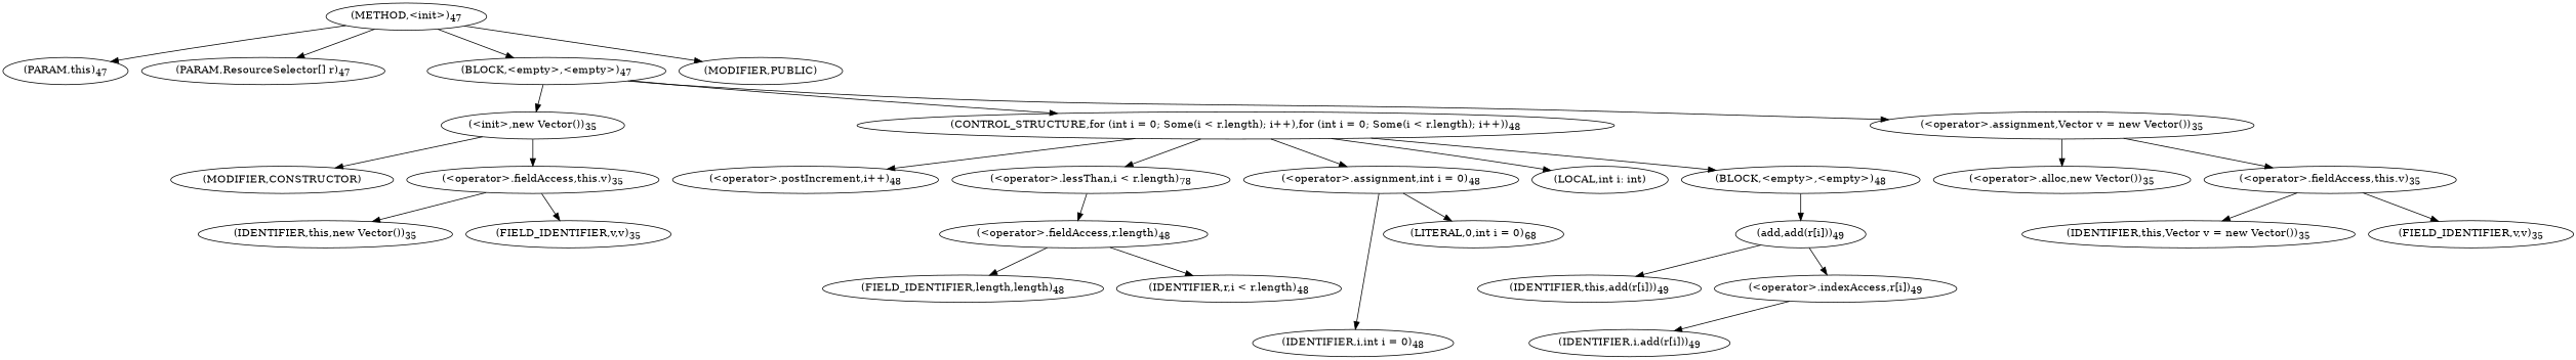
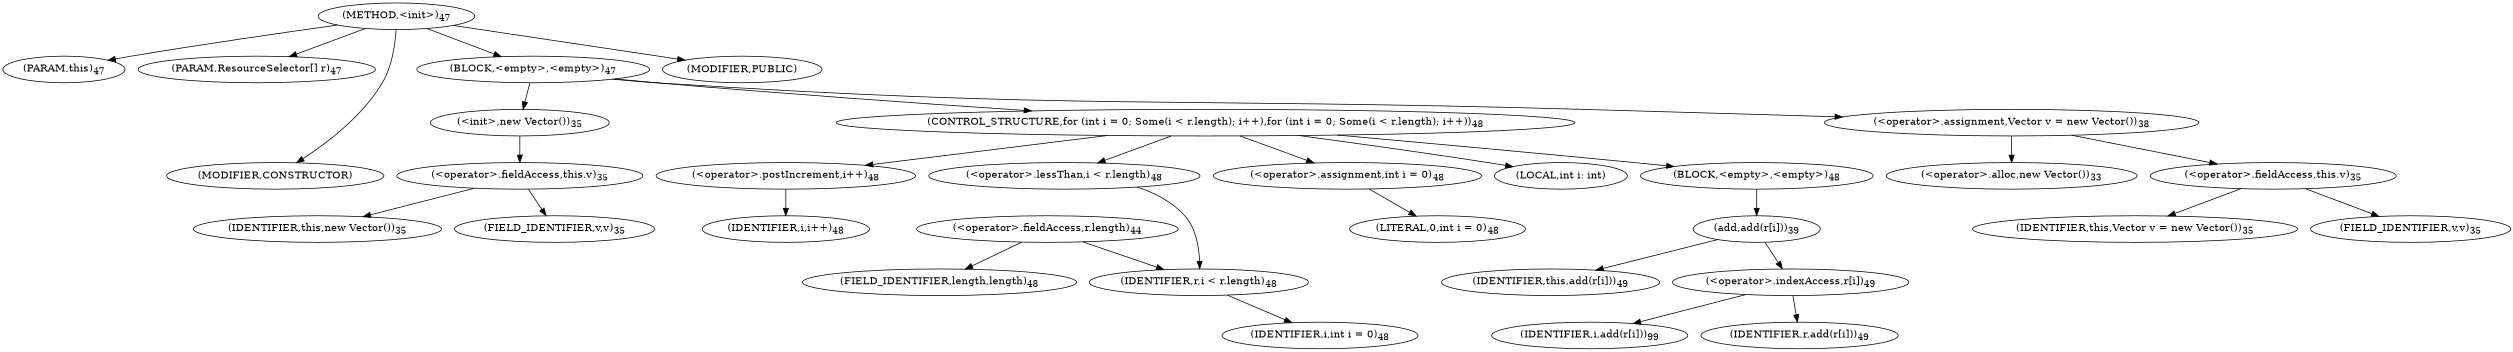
  digraph {
    n1 [label=<(METHOD,&lt;init&gt;)<SUB>47</SUB>>]
    n2 [label=<(PARAM,this)<SUB>47</SUB>>]
    n3 [label=<(PARAM,ResourceSelector[] r)<SUB>47</SUB>>]
    n4 [label=<(BLOCK,&lt;empty&gt;,&lt;empty&gt;)<SUB>47</SUB>>]
    n5 [label=<(MODIFIER,CONSTRUCTOR)>]
    n6 [label=<(MODIFIER,PUBLIC)>]
-   n7 [label=<(&lt;operator&gt;.assignment,Vector v = new Vector())<SUB>35</SUB>>]
+   n7 [label=<(&lt;operator&gt;.assignment,Vector v = new Vector())<SUB>38</SUB>>]
    n8 [label=<(&lt;init&gt;,new Vector())<SUB>35</SUB>>]
    n9 [label=<(CONTROL_STRUCTURE,for (int i = 0; Some(i &lt; r.length); i++),for (int i = 0; Some(i &lt; r.length); i++))<SUB>48</SUB>>]
    n10 [label=<(&lt;operator&gt;.fieldAccess,this.v)<SUB>35</SUB>>]
-   n11 [label=<(&lt;operator&gt;.alloc,new Vector())<SUB>35</SUB>>]
+   n11 [label=<(&lt;operator&gt;.alloc,new Vector())<SUB>33</SUB>>]
    n12 [label=<(&lt;operator&gt;.fieldAccess,this.v)<SUB>35</SUB>>]
    n13 [label=<(LOCAL,int i: int)>]
    n14 [label=<(&lt;operator&gt;.assignment,int i = 0)<SUB>48</SUB>>]
-   n15 [label=<(&lt;operator&gt;.lessThan,i &lt; r.length)<SUB>78</SUB>>]
+   n15 [label=<(&lt;operator&gt;.lessThan,i &lt; r.length)<SUB>48</SUB>>]
    n16 [label=<(&lt;operator&gt;.postIncrement,i++)<SUB>48</SUB>>]
    n17 [label=<(BLOCK,&lt;empty&gt;,&lt;empty&gt;)<SUB>48</SUB>>]
    n18 [label=<(IDENTIFIER,this,Vector v = new Vector())<SUB>35</SUB>>]
    n19 [label=<(FIELD_IDENTIFIER,v,v)<SUB>35</SUB>>]
    n20 [label=<(IDENTIFIER,this,new Vector())<SUB>35</SUB>>]
    n21 [label=<(FIELD_IDENTIFIER,v,v)<SUB>35</SUB>>]
    n22 [label=<(IDENTIFIER,i,int i = 0)<SUB>48</SUB>>]
-   n23 [label=<(LITERAL,0,int i = 0)<SUB>68</SUB>>]
-   n24 [label=<(&lt;operator&gt;.fieldAccess,r.length)<SUB>48</SUB>>]
-   n26 [label=<(add,add(r[i]))<SUB>49</SUB>>]
+   n23 [label=<(LITERAL,0,int i = 0)<SUB>48</SUB>>]
+   n24 [label=<(&lt;operator&gt;.fieldAccess,r.length)<SUB>44</SUB>>]
+   n25 [label=<(IDENTIFIER,i,i++)<SUB>48</SUB>>]
+   n26 [label=<(add,add(r[i]))<SUB>39</SUB>>]
    n27 [label=<(IDENTIFIER,r,i &lt; r.length)<SUB>48</SUB>>]
    n28 [label=<(FIELD_IDENTIFIER,length,length)<SUB>48</SUB>>]
    n29 [label=<(IDENTIFIER,this,add(r[i]))<SUB>49</SUB>>]
    n30 [label=<(&lt;operator&gt;.indexAccess,r[i])<SUB>49</SUB>>]
-   n32 [label=<(IDENTIFIER,i,add(r[i]))<SUB>49</SUB>>]
+   n31 [label=<(IDENTIFIER,r,add(r[i]))<SUB>49</SUB>>]
+   n32 [label=<(IDENTIFIER,i,add(r[i]))<SUB>99</SUB>>]
    n1 -> n2
    n1 -> n3
    n1 -> n4
-   n8 -> n5
+   n1 -> n5
    n1 -> n6
    n4 -> n7
    n4 -> n8
    n4 -> n9
    n7 -> n10
    n7 -> n11
    n8 -> n12
    n9 -> n13
    n9 -> n14
    n9 -> n15
    n9 -> n16
    n9 -> n17
    n10 -> n18
    n10 -> n19
    n12 -> n20
    n12 -> n21
-   n14 -> n22
+   n27 -> n22
    n14 -> n23
-   n15 -> n24
+   n15 -> n27
+   n16 -> n25
    n17 -> n26
    n24 -> n27
    n24 -> n28
    n26 -> n29
    n26 -> n30
+   n30 -> n31
    n30 -> n32
  }
